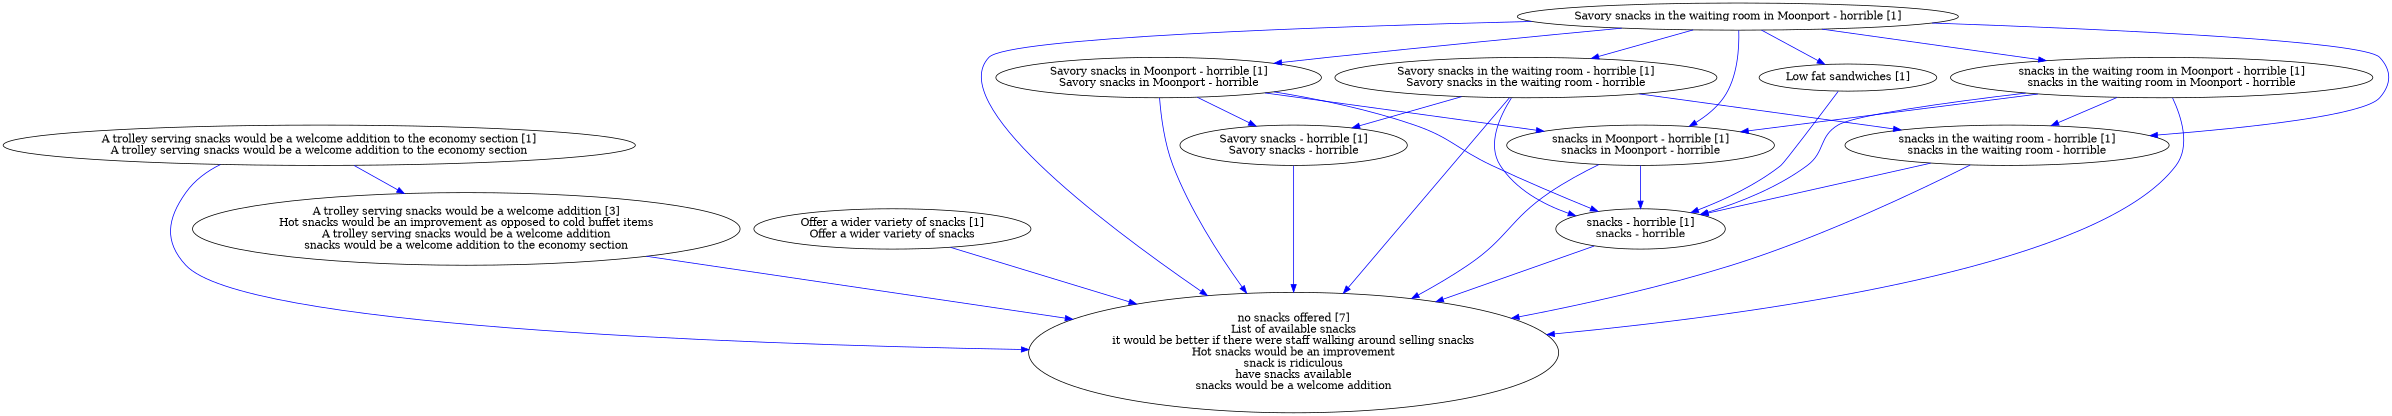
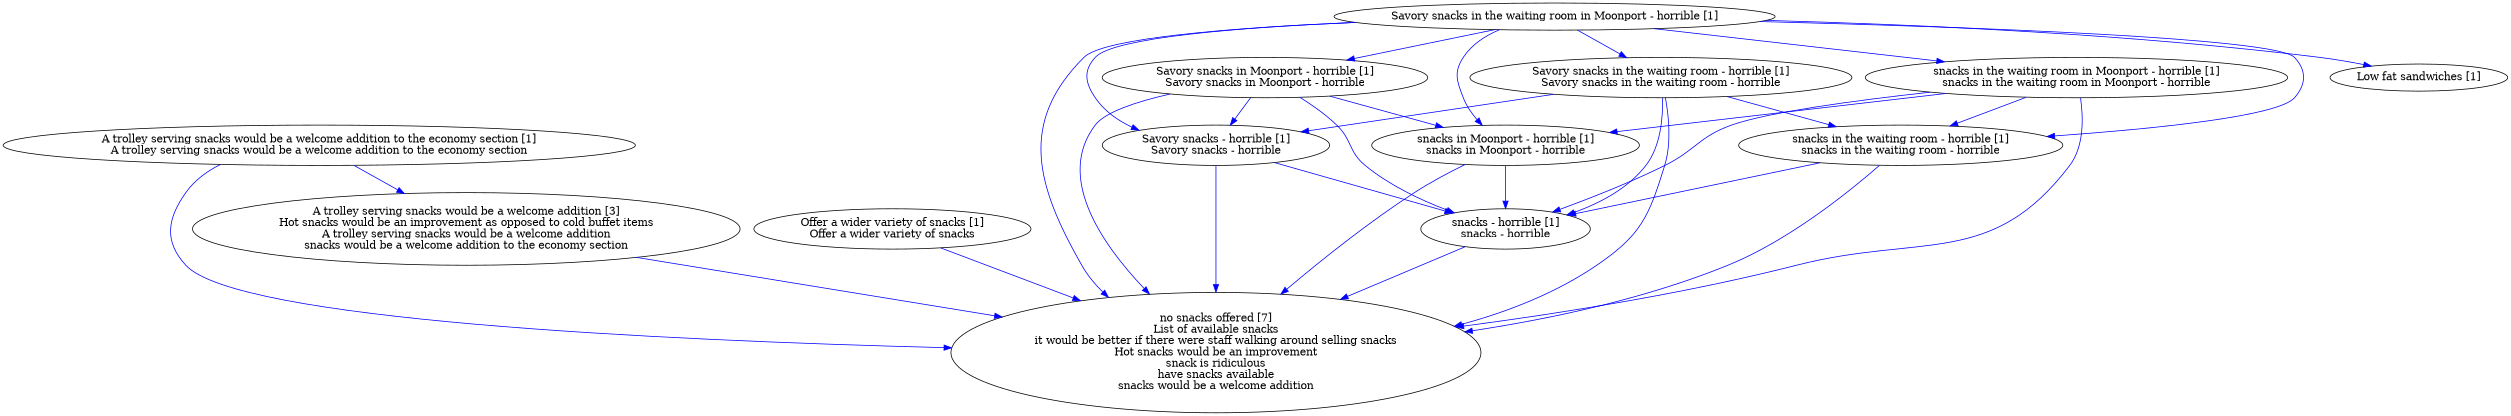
  digraph {
    fontname="DejaVu Serif"
    node [fontname="DejaVu Serif"]
    edge [color=blue fontname="DejaVu Serif"]
    "A trolley serving snacks would be a welcome addition [3]\nHot snacks would be an improvement as opposed to cold buffet items\nA trolley serving snacks would be a welcome addition\nsnacks would be a welcome addition to the economy section"
    "no snacks offered [7]\nList of available snacks\nit would be better if there were staff walking around selling snacks\nHot snacks would be an improvement\nsnack is ridiculous\nhave snacks available\nsnacks would be a welcome addition"
    "A trolley serving snacks would be a welcome addition to the economy section [1]\nA trolley serving snacks would be a welcome addition to the economy section"
    "Offer a wider variety of snacks [1]\nOffer a wider variety of snacks"
    "Savory snacks in the waiting room in Moonport - horrible [1]"
    "Low fat sandwiches [1]"
    "Savory snacks in Moonport - horrible [1]\nSavory snacks in Moonport - horrible"
    "Savory snacks - horrible [1]\nSavory snacks - horrible"
    "snacks in Moonport - horrible [1]\nsnacks in Moonport - horrible"
    "Savory snacks in the waiting room - horrible [1]\nSavory snacks in the waiting room - horrible"
    "snacks in the waiting room - horrible [1]\nsnacks in the waiting room - horrible"
    "snacks in the waiting room in Moonport - horrible [1]\nsnacks in the waiting room in Moonport - horrible"
    "snacks - horrible [1]\nsnacks - horrible"
    "A trolley serving snacks would be a welcome addition [3]\nHot snacks would be an improvement as opposed to cold buffet items\nA trolley serving snacks would be a welcome addition\nsnacks would be a welcome addition to the economy section" -> "no snacks offered [7]\nList of available snacks\nit would be better if there were staff walking around selling snacks\nHot snacks would be an improvement\nsnack is ridiculous\nhave snacks available\nsnacks would be a welcome addition"
    "A trolley serving snacks would be a welcome addition to the economy section [1]\nA trolley serving snacks would be a welcome addition to the economy section" -> "A trolley serving snacks would be a welcome addition [3]\nHot snacks would be an improvement as opposed to cold buffet items\nA trolley serving snacks would be a welcome addition\nsnacks would be a welcome addition to the economy section"
    "A trolley serving snacks would be a welcome addition to the economy section [1]\nA trolley serving snacks would be a welcome addition to the economy section" -> "no snacks offered [7]\nList of available snacks\nit would be better if there were staff walking around selling snacks\nHot snacks would be an improvement\nsnack is ridiculous\nhave snacks available\nsnacks would be a welcome addition"
    "Offer a wider variety of snacks [1]\nOffer a wider variety of snacks" -> "no snacks offered [7]\nList of available snacks\nit would be better if there were staff walking around selling snacks\nHot snacks would be an improvement\nsnack is ridiculous\nhave snacks available\nsnacks would be a welcome addition"
    "Savory snacks in the waiting room in Moonport - horrible [1]" -> "no snacks offered [7]\nList of available snacks\nit would be better if there were staff walking around selling snacks\nHot snacks would be an improvement\nsnack is ridiculous\nhave snacks available\nsnacks would be a welcome addition"
    "Savory snacks in the waiting room in Moonport - horrible [1]" -> "Low fat sandwiches [1]"
    "Savory snacks in the waiting room in Moonport - horrible [1]" -> "Savory snacks in Moonport - horrible [1]\nSavory snacks in Moonport - horrible"
+   "Savory snacks in the waiting room in Moonport - horrible [1]" -> "Savory snacks - horrible [1]\nSavory snacks - horrible"
    "Savory snacks in the waiting room in Moonport - horrible [1]" -> "snacks in Moonport - horrible [1]\nsnacks in Moonport - horrible"
    "Savory snacks in the waiting room in Moonport - horrible [1]" -> "Savory snacks in the waiting room - horrible [1]\nSavory snacks in the waiting room - horrible"
    "Savory snacks in the waiting room in Moonport - horrible [1]" -> "snacks in the waiting room - horrible [1]\nsnacks in the waiting room - horrible"
    "Savory snacks in the waiting room in Moonport - horrible [1]" -> "snacks in the waiting room in Moonport - horrible [1]\nsnacks in the waiting room in Moonport - horrible"
    "Savory snacks in Moonport - horrible [1]\nSavory snacks in Moonport - horrible" -> "no snacks offered [7]\nList of available snacks\nit would be better if there were staff walking around selling snacks\nHot snacks would be an improvement\nsnack is ridiculous\nhave snacks available\nsnacks would be a welcome addition"
    "Savory snacks in Moonport - horrible [1]\nSavory snacks in Moonport - horrible" -> "Savory snacks - horrible [1]\nSavory snacks - horrible"
    "Savory snacks in Moonport - horrible [1]\nSavory snacks in Moonport - horrible" -> "snacks in Moonport - horrible [1]\nsnacks in Moonport - horrible"
    "Savory snacks in Moonport - horrible [1]\nSavory snacks in Moonport - horrible" -> "snacks - horrible [1]\nsnacks - horrible"
    "Savory snacks - horrible [1]\nSavory snacks - horrible" -> "no snacks offered [7]\nList of available snacks\nit would be better if there were staff walking around selling snacks\nHot snacks would be an improvement\nsnack is ridiculous\nhave snacks available\nsnacks would be a welcome addition"
-   "Low fat sandwiches [1]" -> "snacks - horrible [1]\nsnacks - horrible"
+   "Savory snacks - horrible [1]\nSavory snacks - horrible" -> "snacks - horrible [1]\nsnacks - horrible"
    "snacks in Moonport - horrible [1]\nsnacks in Moonport - horrible" -> "no snacks offered [7]\nList of available snacks\nit would be better if there were staff walking around selling snacks\nHot snacks would be an improvement\nsnack is ridiculous\nhave snacks available\nsnacks would be a welcome addition"
    "snacks in Moonport - horrible [1]\nsnacks in Moonport - horrible" -> "snacks - horrible [1]\nsnacks - horrible"
    "Savory snacks in the waiting room - horrible [1]\nSavory snacks in the waiting room - horrible" -> "no snacks offered [7]\nList of available snacks\nit would be better if there were staff walking around selling snacks\nHot snacks would be an improvement\nsnack is ridiculous\nhave snacks available\nsnacks would be a welcome addition"
    "Savory snacks in the waiting room - horrible [1]\nSavory snacks in the waiting room - horrible" -> "Savory snacks - horrible [1]\nSavory snacks - horrible"
    "Savory snacks in the waiting room - horrible [1]\nSavory snacks in the waiting room - horrible" -> "snacks in the waiting room - horrible [1]\nsnacks in the waiting room - horrible"
    "Savory snacks in the waiting room - horrible [1]\nSavory snacks in the waiting room - horrible" -> "snacks - horrible [1]\nsnacks - horrible"
    "snacks in the waiting room - horrible [1]\nsnacks in the waiting room - horrible" -> "no snacks offered [7]\nList of available snacks\nit would be better if there were staff walking around selling snacks\nHot snacks would be an improvement\nsnack is ridiculous\nhave snacks available\nsnacks would be a welcome addition"
    "snacks in the waiting room - horrible [1]\nsnacks in the waiting room - horrible" -> "snacks - horrible [1]\nsnacks - horrible"
    "snacks in the waiting room in Moonport - horrible [1]\nsnacks in the waiting room in Moonport - horrible" -> "no snacks offered [7]\nList of available snacks\nit would be better if there were staff walking around selling snacks\nHot snacks would be an improvement\nsnack is ridiculous\nhave snacks available\nsnacks would be a welcome addition"
    "snacks in the waiting room in Moonport - horrible [1]\nsnacks in the waiting room in Moonport - horrible" -> "snacks in Moonport - horrible [1]\nsnacks in Moonport - horrible"
    "snacks in the waiting room in Moonport - horrible [1]\nsnacks in the waiting room in Moonport - horrible" -> "snacks in the waiting room - horrible [1]\nsnacks in the waiting room - horrible"
    "snacks in the waiting room in Moonport - horrible [1]\nsnacks in the waiting room in Moonport - horrible" -> "snacks - horrible [1]\nsnacks - horrible"
    "snacks - horrible [1]\nsnacks - horrible" -> "no snacks offered [7]\nList of available snacks\nit would be better if there were staff walking around selling snacks\nHot snacks would be an improvement\nsnack is ridiculous\nhave snacks available\nsnacks would be a welcome addition"
  }
